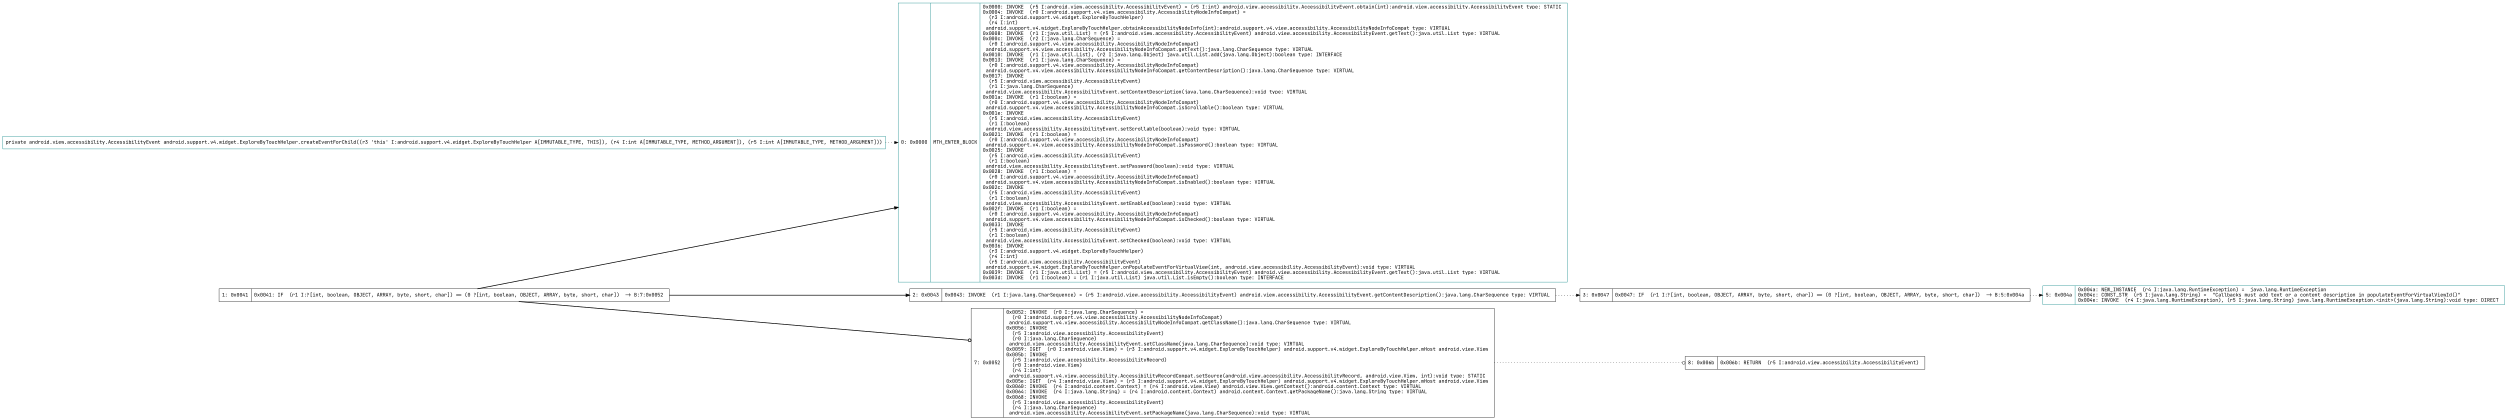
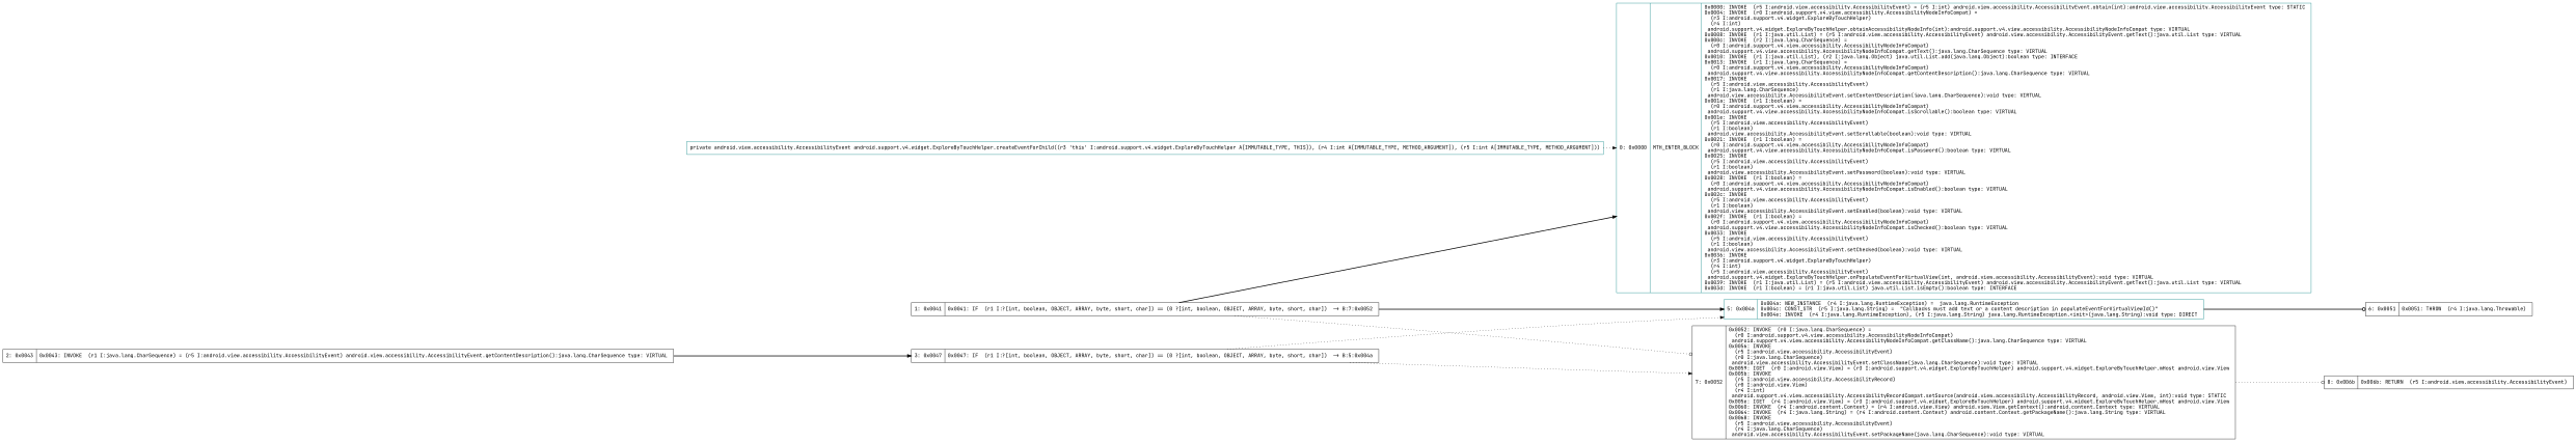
  digraph {
    fontname="JetBrains Mono"
    rankdir=LR
    node [color=black fontname="JetBrains Mono" shape=record]
    edge [arrowhead=normal fontname="JetBrains Mono" style=dotted]
    n1 [color=teal label="{0\:\ 0x0000|MTH_ENTER_BLOCK\l|0x0000: INVOKE  (r5 I:android.view.accessibility.AccessibilityEvent) = (r5 I:int) android.view.accessibility.AccessibilityEvent.obtain(int):android.view.accessibility.AccessibilityEvent type: STATIC \l0x0004: INVOKE  (r0 I:android.support.v4.view.accessibility.AccessibilityNodeInfoCompat) = \l  (r3 I:android.support.v4.widget.ExploreByTouchHelper)\l  (r4 I:int)\l android.support.v4.widget.ExploreByTouchHelper.obtainAccessibilityNodeInfo(int):android.support.v4.view.accessibility.AccessibilityNodeInfoCompat type: VIRTUAL \l0x0008: INVOKE  (r1 I:java.util.List) = (r5 I:android.view.accessibility.AccessibilityEvent) android.view.accessibility.AccessibilityEvent.getText():java.util.List type: VIRTUAL \l0x000c: INVOKE  (r2 I:java.lang.CharSequence) = \l  (r0 I:android.support.v4.view.accessibility.AccessibilityNodeInfoCompat)\l android.support.v4.view.accessibility.AccessibilityNodeInfoCompat.getText():java.lang.CharSequence type: VIRTUAL \l0x0010: INVOKE  (r1 I:java.util.List), (r2 I:java.lang.Object) java.util.List.add(java.lang.Object):boolean type: INTERFACE \l0x0013: INVOKE  (r1 I:java.lang.CharSequence) = \l  (r0 I:android.support.v4.view.accessibility.AccessibilityNodeInfoCompat)\l android.support.v4.view.accessibility.AccessibilityNodeInfoCompat.getContentDescription():java.lang.CharSequence type: VIRTUAL \l0x0017: INVOKE  \l  (r5 I:android.view.accessibility.AccessibilityEvent)\l  (r1 I:java.lang.CharSequence)\l android.view.accessibility.AccessibilityEvent.setContentDescription(java.lang.CharSequence):void type: VIRTUAL \l0x001a: INVOKE  (r1 I:boolean) = \l  (r0 I:android.support.v4.view.accessibility.AccessibilityNodeInfoCompat)\l android.support.v4.view.accessibility.AccessibilityNodeInfoCompat.isScrollable():boolean type: VIRTUAL \l0x001e: INVOKE  \l  (r5 I:android.view.accessibility.AccessibilityEvent)\l  (r1 I:boolean)\l android.view.accessibility.AccessibilityEvent.setScrollable(boolean):void type: VIRTUAL \l0x0021: INVOKE  (r1 I:boolean) = \l  (r0 I:android.support.v4.view.accessibility.AccessibilityNodeInfoCompat)\l android.support.v4.view.accessibility.AccessibilityNodeInfoCompat.isPassword():boolean type: VIRTUAL \l0x0025: INVOKE  \l  (r5 I:android.view.accessibility.AccessibilityEvent)\l  (r1 I:boolean)\l android.view.accessibility.AccessibilityEvent.setPassword(boolean):void type: VIRTUAL \l0x0028: INVOKE  (r1 I:boolean) = \l  (r0 I:android.support.v4.view.accessibility.AccessibilityNodeInfoCompat)\l android.support.v4.view.accessibility.AccessibilityNodeInfoCompat.isEnabled():boolean type: VIRTUAL \l0x002c: INVOKE  \l  (r5 I:android.view.accessibility.AccessibilityEvent)\l  (r1 I:boolean)\l android.view.accessibility.AccessibilityEvent.setEnabled(boolean):void type: VIRTUAL \l0x002f: INVOKE  (r1 I:boolean) = \l  (r0 I:android.support.v4.view.accessibility.AccessibilityNodeInfoCompat)\l android.support.v4.view.accessibility.AccessibilityNodeInfoCompat.isChecked():boolean type: VIRTUAL \l0x0033: INVOKE  \l  (r5 I:android.view.accessibility.AccessibilityEvent)\l  (r1 I:boolean)\l android.view.accessibility.AccessibilityEvent.setChecked(boolean):void type: VIRTUAL \l0x0036: INVOKE  \l  (r3 I:android.support.v4.widget.ExploreByTouchHelper)\l  (r4 I:int)\l  (r5 I:android.view.accessibility.AccessibilityEvent)\l android.support.v4.widget.ExploreByTouchHelper.onPopulateEventForVirtualView(int, android.view.accessibility.AccessibilityEvent):void type: VIRTUAL \l0x0039: INVOKE  (r1 I:java.util.List) = (r5 I:android.view.accessibility.AccessibilityEvent) android.view.accessibility.AccessibilityEvent.getText():java.util.List type: VIRTUAL \l0x003d: INVOKE  (r1 I:boolean) = (r1 I:java.util.List) java.util.List.isEmpty():boolean type: INTERFACE \l}"]
    n2 [label="{1\:\ 0x0041|0x0041: IF  (r1 I:?[int, boolean, OBJECT, ARRAY, byte, short, char]) == (0 ?[int, boolean, OBJECT, ARRAY, byte, short, char])  \-\> B:7:0x0052 \l}"]
    n3 [label="{2\:\ 0x0043|0x0043: INVOKE  (r1 I:java.lang.CharSequence) = (r5 I:android.view.accessibility.AccessibilityEvent) android.view.accessibility.AccessibilityEvent.getContentDescription():java.lang.CharSequence type: VIRTUAL \l}"]
    n4 [label="{7\:\ 0x0052|0x0052: INVOKE  (r0 I:java.lang.CharSequence) = \l  (r0 I:android.support.v4.view.accessibility.AccessibilityNodeInfoCompat)\l android.support.v4.view.accessibility.AccessibilityNodeInfoCompat.getClassName():java.lang.CharSequence type: VIRTUAL \l0x0056: INVOKE  \l  (r5 I:android.view.accessibility.AccessibilityEvent)\l  (r0 I:java.lang.CharSequence)\l android.view.accessibility.AccessibilityEvent.setClassName(java.lang.CharSequence):void type: VIRTUAL \l0x0059: IGET  (r0 I:android.view.View) = (r3 I:android.support.v4.widget.ExploreByTouchHelper) android.support.v4.widget.ExploreByTouchHelper.mHost android.view.View \l0x005b: INVOKE  \l  (r5 I:android.view.accessibility.AccessibilityRecord)\l  (r0 I:android.view.View)\l  (r4 I:int)\l android.support.v4.view.accessibility.AccessibilityRecordCompat.setSource(android.view.accessibility.AccessibilityRecord, android.view.View, int):void type: STATIC \l0x005e: IGET  (r4 I:android.view.View) = (r3 I:android.support.v4.widget.ExploreByTouchHelper) android.support.v4.widget.ExploreByTouchHelper.mHost android.view.View \l0x0060: INVOKE  (r4 I:android.content.Context) = (r4 I:android.view.View) android.view.View.getContext():android.content.Context type: VIRTUAL \l0x0064: INVOKE  (r4 I:java.lang.String) = (r4 I:android.content.Context) android.content.Context.getPackageName():java.lang.String type: VIRTUAL \l0x0068: INVOKE  \l  (r5 I:android.view.accessibility.AccessibilityEvent)\l  (r4 I:java.lang.CharSequence)\l android.view.accessibility.AccessibilityEvent.setPackageName(java.lang.CharSequence):void type: VIRTUAL \l}"]
    n5 [label="{3\:\ 0x0047|0x0047: IF  (r1 I:?[int, boolean, OBJECT, ARRAY, byte, short, char]) == (0 ?[int, boolean, OBJECT, ARRAY, byte, short, char])  \-\> B:5:0x004a \l}"]
    n6 [label="{8\:\ 0x006b|0x006b: RETURN  (r5 I:android.view.accessibility.AccessibilityEvent) \l}"]
    n7 [color=teal label="{5\:\ 0x004a|0x004a: NEW_INSTANCE  (r4 I:java.lang.RuntimeException) =  java.lang.RuntimeException \l0x004c: CONST_STR  (r5 I:java.lang.String) =  \"Callbacks must add text or a content description in populateEventForVirtualViewId()\" \l0x004e: INVOKE  (r4 I:java.lang.RuntimeException), (r5 I:java.lang.String) java.lang.RuntimeException.\<init\>(java.lang.String):void type: DIRECT \l}"]
+   n8 [label="{6\:\ 0x0051|0x0051: THROW  (r4 I:java.lang.Throwable) \l}"]
    n9 [color=teal label="{private android.view.accessibility.AccessibilityEvent android.support.v4.widget.ExploreByTouchHelper.createEventForChild((r3 'this' I:android.support.v4.widget.ExploreByTouchHelper A[IMMUTABLE_TYPE, THIS]), (r4 I:int A[IMMUTABLE_TYPE, METHOD_ARGUMENT]), (r5 I:int A[IMMUTABLE_TYPE, METHOD_ARGUMENT])) }"]
    n2 -> n1 [style=bold]
-   n2 -> n3 [style=bold]
-   n2 -> n4 [arrowhead=odot style=bold]
-   n3 -> n5
+   n2 -> n7 [style=bold]
+   n2 -> n4 [arrowhead=odot]
+   n3 -> n5 [style=bold]
    n4 -> n6 [arrowhead=odot]
+   n5 -> n4
    n5 -> n7
+   n7 -> n8 [arrowhead=odot style=bold]
    n9 -> n1
  }
